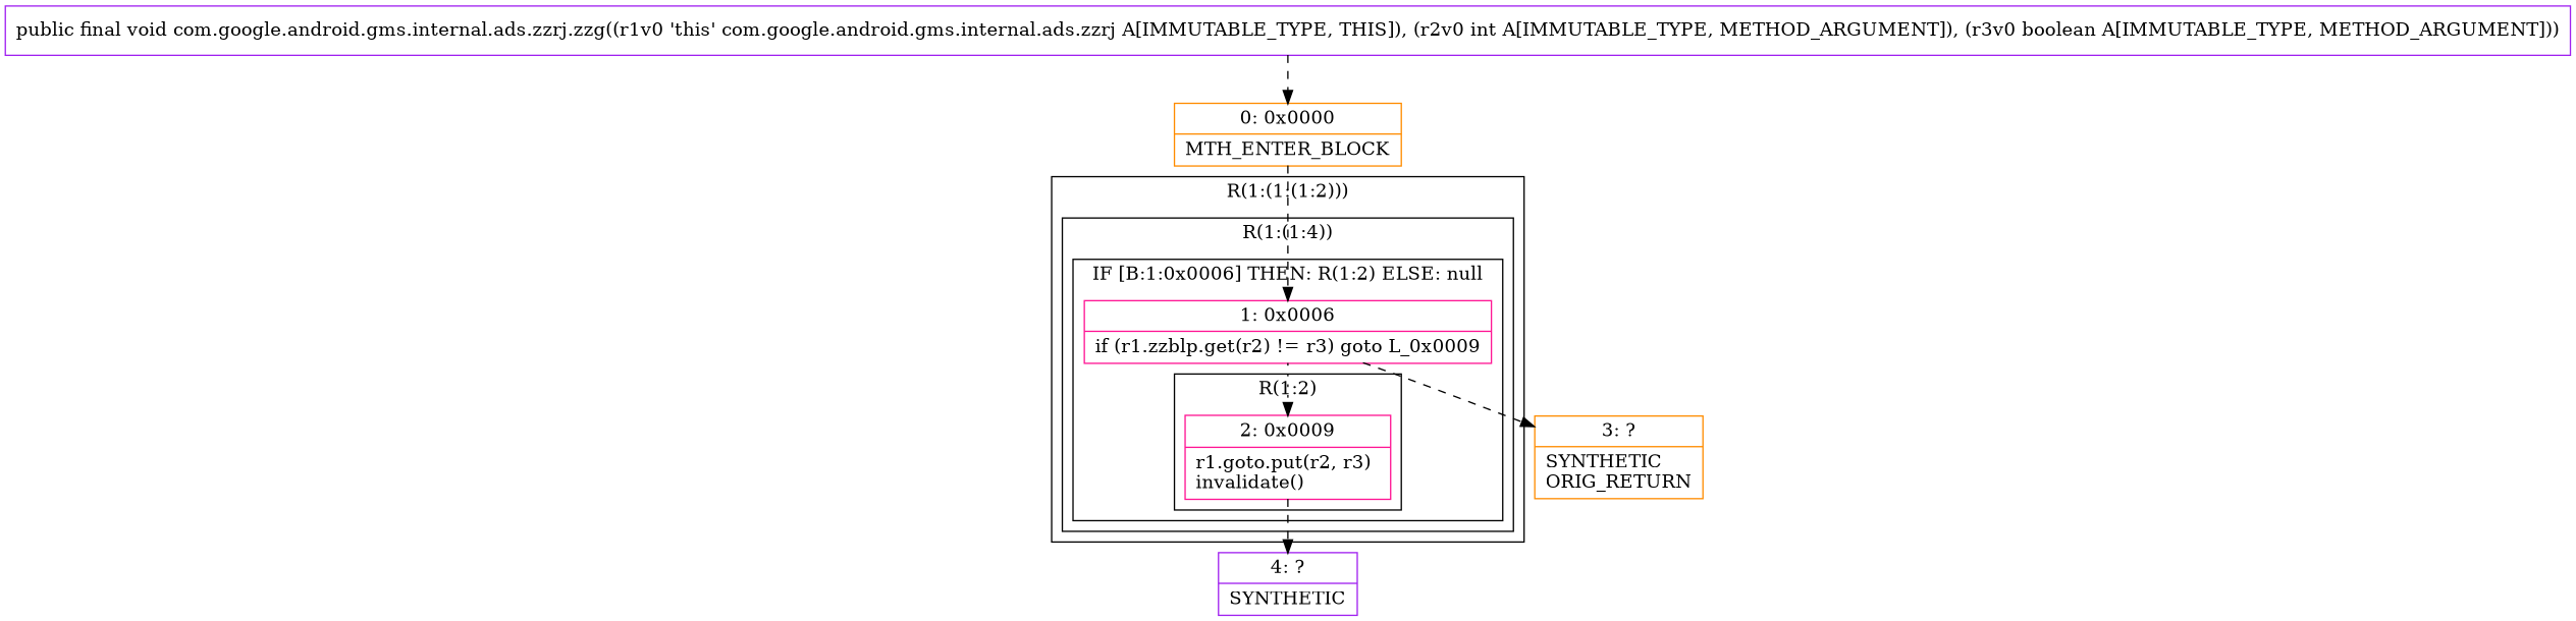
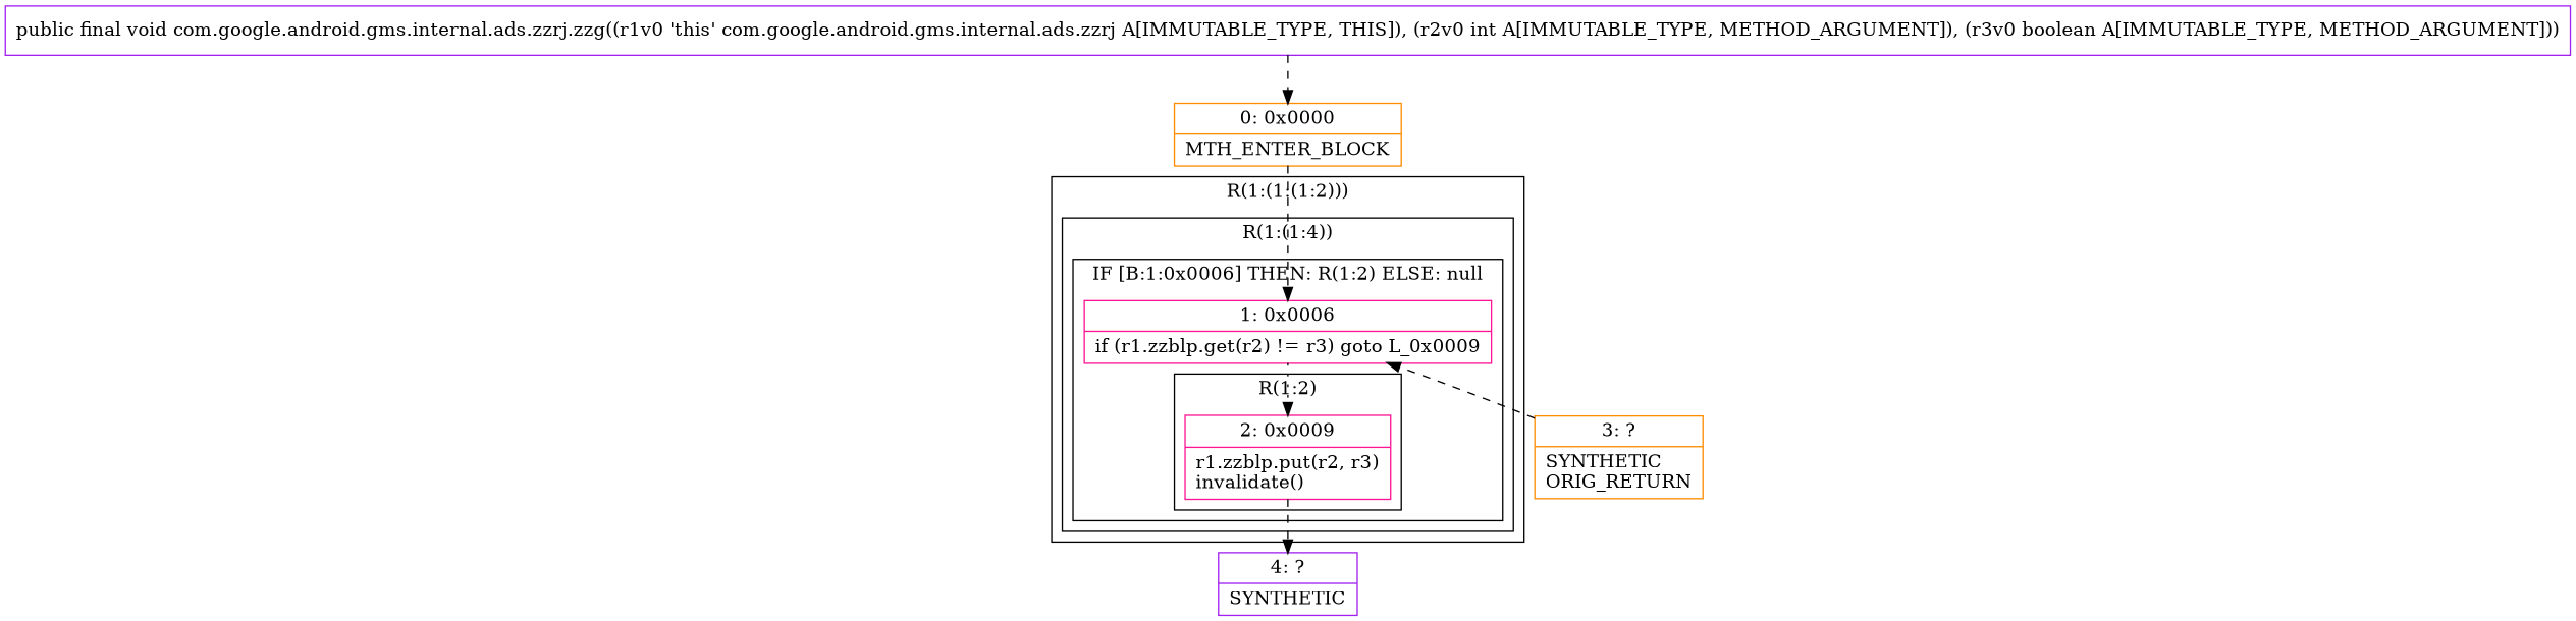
  digraph {
    node [color=deeppink shape=record]
    edge [style=dashed]
-   n1 [label="{2\:\ 0x0009|r1.goto.put(r2, r3)\linvalidate()\l}"]
+   n1 [label="{2\:\ 0x0009|r1.zzblp.put(r2, r3)\linvalidate()\l}"]
    n2 [label="{1\:\ 0x0006|if (r1.zzblp.get(r2) != r3) goto L_0x0009\l}"]
    n3 [color=purple label="{4\:\ ?|SYNTHETIC\l}"]
    n4 [color=darkorange label="{3\:\ ?|SYNTHETIC\lORIG_RETURN\l}"]
    n5 [color=darkorange label="{0\:\ 0x0000|MTH_ENTER_BLOCK\l}"]
    n6 [color=purple label="{public final void com.google.android.gms.internal.ads.zzrj.zzg((r1v0 'this' com.google.android.gms.internal.ads.zzrj A[IMMUTABLE_TYPE, THIS]), (r2v0 int A[IMMUTABLE_TYPE, METHOD_ARGUMENT]), (r3v0 boolean A[IMMUTABLE_TYPE, METHOD_ARGUMENT])) }"]
    subgraph cluster_1 {
      label="R(1:(1:(1:2)))"
      subgraph cluster_2 {
        label="R(1:(1:4))"
        subgraph cluster_3 {
          label="IF [B:1:0x0006] THEN: R(1:2) ELSE: null"
          n2
          subgraph cluster_4 {
            label="R(1:2)"
            n1
          }
        }
      }
    }
    n1 -> n3
    n2 -> n1 [style=dotted]
-   n2 -> n4
+   n4 -> n2
    n5 -> n2
    n6 -> n5
  }
